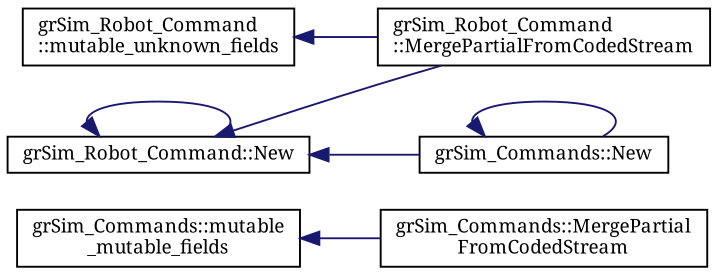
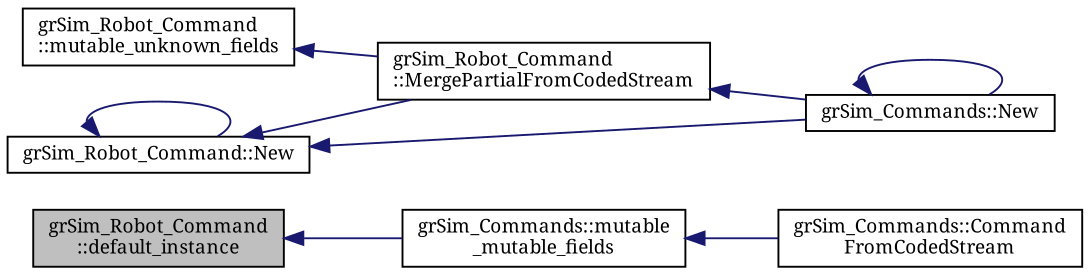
  digraph {
    fontname="Noto Serif"
    rankdir=LR
    node [color=black fillcolor=white fontname="Noto Serif" fontsize=10 shape=record style=filled]
    edge [color=midnightblue dir=back fontname="Noto Serif" fontsize=10 labelfontname=Helvetica labelfontsize=10 style=solid]
+   n1 [fillcolor=grey75 fontcolor=black height=0.2 label="grSim_Robot_Command\l::default_instance" width=0.4]
    n2 [height=0.2 label="grSim_Commands::mutable\l_mutable_fields" width=0.4]
    n3 [height=0.2 label="grSim_Robot_Command\l::mutable_unknown_fields" width=0.4]
    n4 [height=0.2 label="grSim_Robot_Command\l::MergePartialFromCodedStream" width=0.4]
-   n5 [height=0.2 label="grSim_Commands::MergePartial\lFromCodedStream" width=0.4]
+   n5 [height=0.2 label="grSim_Commands::Command\lFromCodedStream" width=0.4]
    n6 [height=0.2 label="grSim_Commands::New" width=0.4]
    n7 [height=0.2 label="grSim_Robot_Command::New" width=0.4]
+   n1 -> n2
    n2 -> n5
    n3 -> n4
+   n4 -> n6
    n6 -> n6
    n7 -> n4
    n7 -> n6
    n7 -> n7
  }
